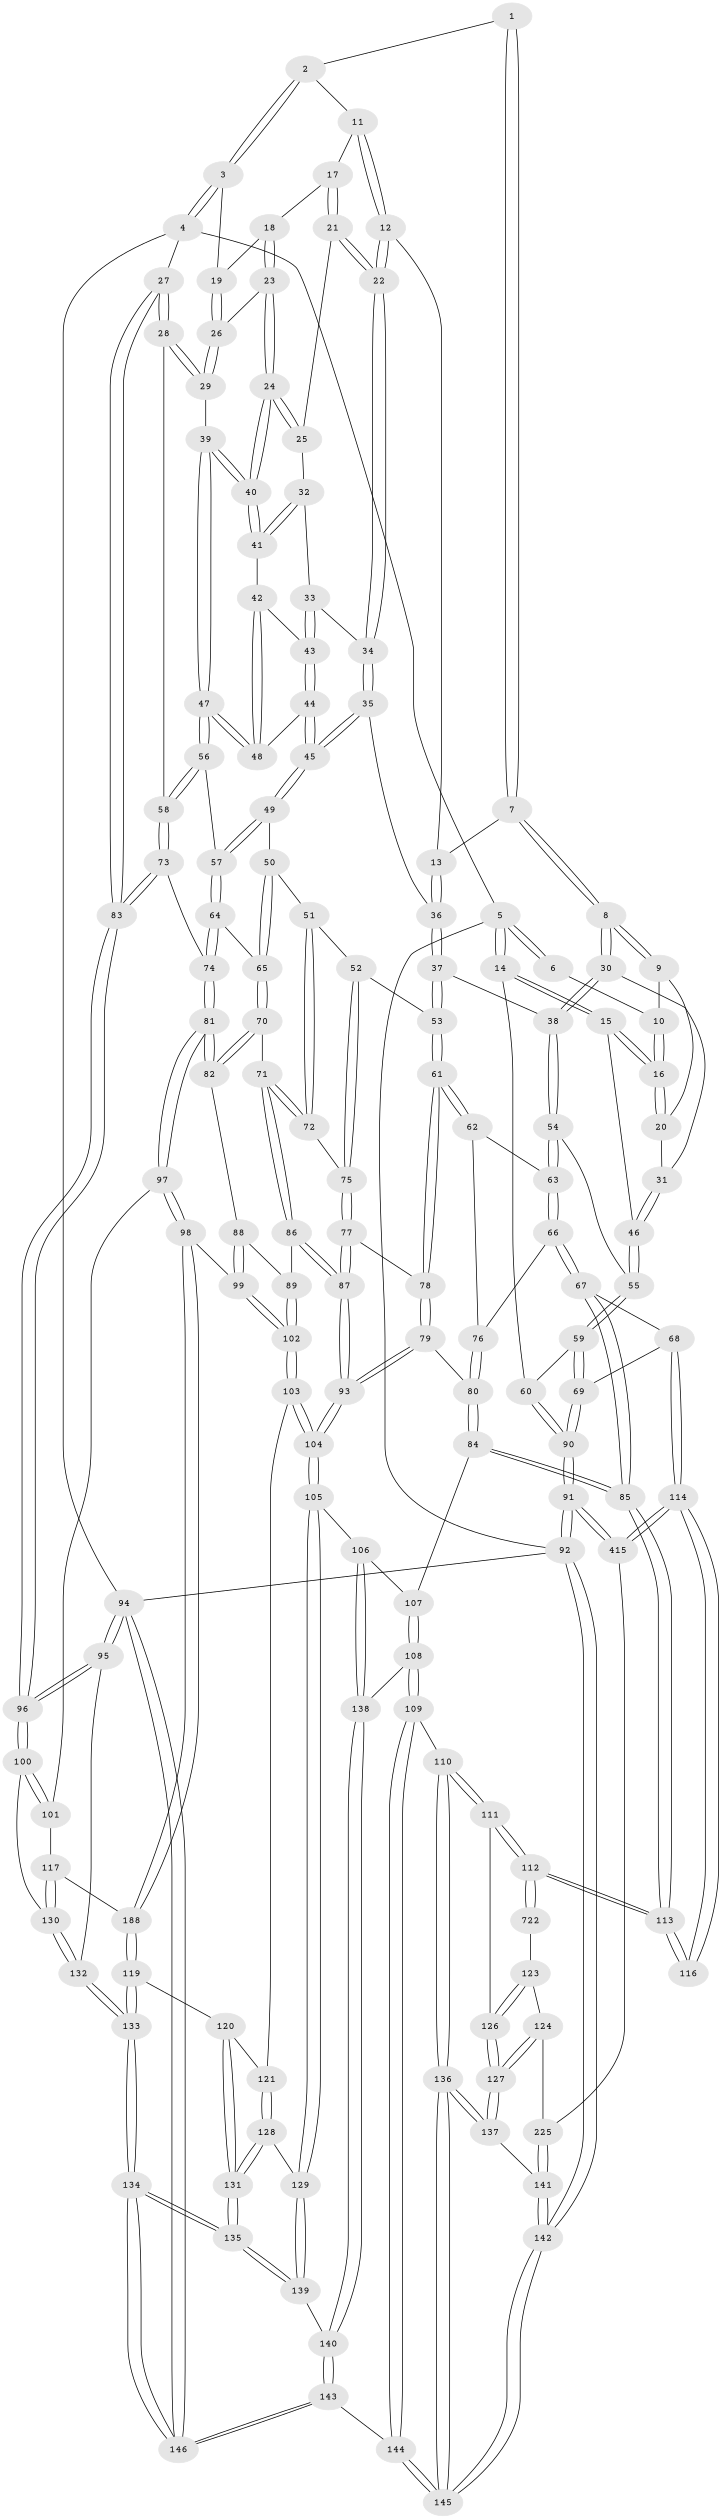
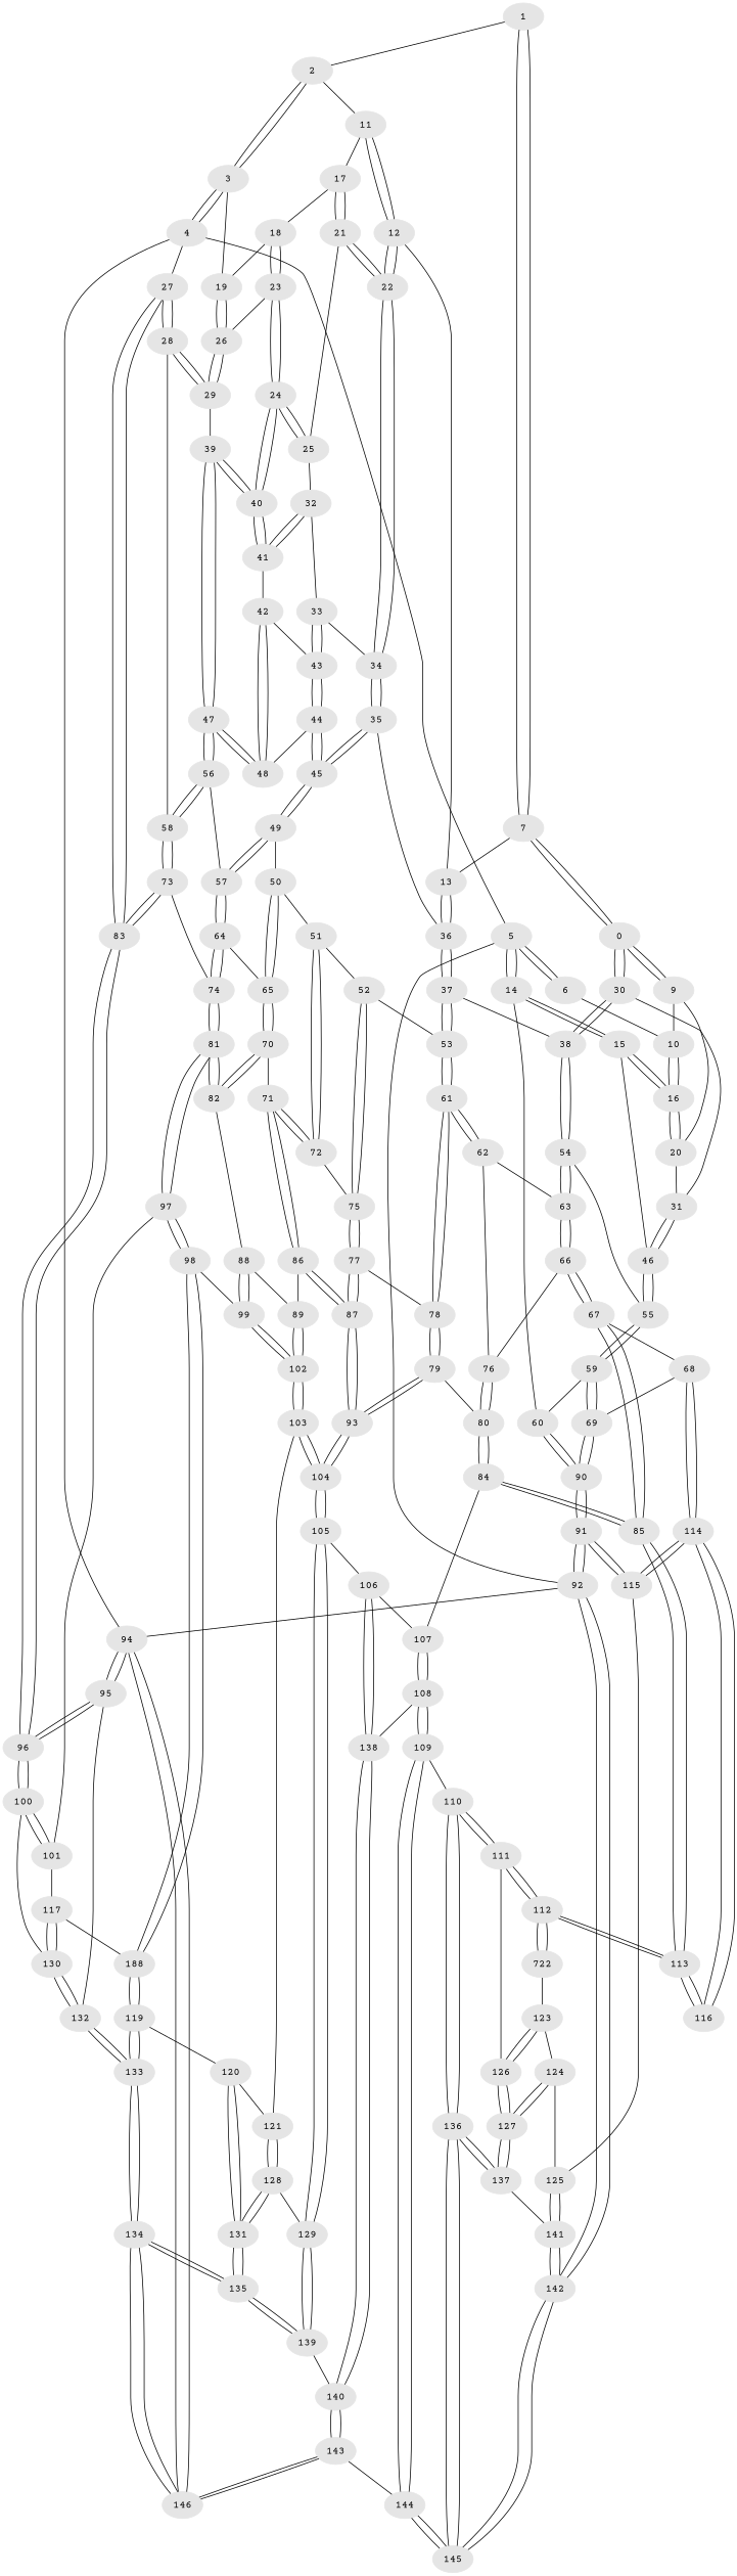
  graph {
    fontname="Courier Prime"
    node [color=gray90 fontname="Courier Prime" style=filled]
    edge [fontname="Courier Prime"]
    1
    2
    7
    3
    11
-   8
+   8 [label=0]
    13
    4
    19
    12
    17
    5
    27
    94
    26
    6
    14
    92
    28
    83
    95
    146
    10
    15
    60
    142
    16
    9
    30
    36
    20
    31
    38
    22
    18
    21
    34
    37
    46
    90
    55
    23
    25
    24
    29
    32
    35
    40
    41
    33
    39
    58
    96
    73
    47
    54
    43
    42
    44
    45
    49
    53
    61
    63
    48
    56
    50
    57
    59
    51
    65
    64
    52
    72
    70
    75
    77
    62
    78
    66
    69
    74
    91
    76
    79
    80
    67
    81
    71
    82
    68
    85
    114
    113
-   115 [label=415]
+   115
    116
    86
    88
    87
    89
    97
    84
    93
    104
    107
    98
    101
    99
    100
    108
    102
    103
-   125 [label=225]
+   125
    145
    105
    132
    133
    130
    n119 [label=188]
    117
    119
    121
    128
    106
    129
    138
    139
    140
    109
    110
    144
    111
    136
    112
    126
    137
    n137 [label=722]
    127
    123
    141
    120
    131
    134
    135
    124
    143
    1 -- 2
    1 -- 7
    1 -- 7
    2 -- 3
    2 -- 3
    2 -- 11
    7 -- 8
    7 -- 8
    7 -- 13
    3 -- 4
    3 -- 4
    3 -- 19
    11 -- 12
    11 -- 12
    11 -- 17
    8 -- 9
    8 -- 9
    8 -- 30
    8 -- 30
    13 -- 36
    13 -- 36
    4 -- 5
    4 -- 27
    4 -- 94
    19 -- 26
    19 -- 26
    12 -- 13
    12 -- 22
    12 -- 22
    17 -- 18
    17 -- 21
    17 -- 21
    5 -- 6
    5 -- 6
    5 -- 14
    5 -- 14
    5 -- 92
    27 -- 28
    27 -- 28
    27 -- 83
    27 -- 83
    94 -- 95
    94 -- 95
    94 -- 146
    94 -- 146
    26 -- 29
    26 -- 29
    6 -- 10
    14 -- 15
    14 -- 15
    14 -- 60
    92 -- 94
    92 -- 142
    92 -- 142
    28 -- 29
    28 -- 29
    28 -- 58
    83 -- 96
    83 -- 96
    95 -- 96
    95 -- 96
    95 -- 132
    10 -- 16
    10 -- 16
    15 -- 16
    15 -- 16
    15 -- 46
    60 -- 90
    60 -- 90
    142 -- 145
    142 -- 145
    16 -- 20
    16 -- 20
    9 -- 10
    9 -- 20
    30 -- 31
    30 -- 38
    30 -- 38
    36 -- 37
    36 -- 37
    20 -- 31
    31 -- 46
    31 -- 46
    38 -- 54
    38 -- 54
    22 -- 34
    22 -- 34
    18 -- 19
    18 -- 23
    18 -- 23
    21 -- 22
    21 -- 22
    21 -- 25
    34 -- 35
    34 -- 35
    37 -- 38
    37 -- 53
    37 -- 53
    46 -- 55
    46 -- 55
    90 -- 91
    90 -- 91
    55 -- 59
    55 -- 59
    23 -- 26
    23 -- 24
    23 -- 24
    25 -- 32
    24 -- 25
    24 -- 25
    24 -- 40
    24 -- 40
    29 -- 39
    32 -- 41
    32 -- 41
    32 -- 33
    35 -- 36
    35 -- 45
    35 -- 45
    40 -- 41
    40 -- 41
    41 -- 42
    33 -- 34
    33 -- 43
    33 -- 43
    39 -- 40
    39 -- 40
    39 -- 47
    39 -- 47
    58 -- 73
    58 -- 73
    96 -- 100
    96 -- 100
    73 -- 83
    73 -- 83
    73 -- 74
    47 -- 48
    47 -- 48
    47 -- 56
    47 -- 56
    54 -- 55
    54 -- 63
    54 -- 63
    43 -- 44
    43 -- 44
    42 -- 43
    42 -- 48
    42 -- 48
    44 -- 45
    44 -- 45
    44 -- 48
    45 -- 49
    45 -- 49
    49 -- 50
    49 -- 57
    49 -- 57
    53 -- 61
    53 -- 61
    61 -- 62
    61 -- 62
    61 -- 78
    61 -- 78
    63 -- 66
    63 -- 66
    56 -- 58
    56 -- 58
    56 -- 57
    50 -- 51
    50 -- 65
    50 -- 65
    57 -- 64
    57 -- 64
    59 -- 60
    59 -- 69
    59 -- 69
    51 -- 52
    51 -- 72
    51 -- 72
    65 -- 70
    65 -- 70
    64 -- 65
    64 -- 74
    64 -- 74
    52 -- 53
    52 -- 75
    52 -- 75
    72 -- 75
    70 -- 71
    70 -- 82
    70 -- 82
    75 -- 77
    75 -- 77
    77 -- 78
    77 -- 87
    77 -- 87
    62 -- 63
    62 -- 76
    78 -- 79
    78 -- 79
    66 -- 76
    66 -- 67
    66 -- 67
    69 -- 90
    69 -- 90
    74 -- 81
    74 -- 81
    91 -- 92
    91 -- 92
    91 -- 115
    91 -- 115
    76 -- 80
    76 -- 80
    79 -- 80
    79 -- 93
    79 -- 93
    80 -- 84
    80 -- 84
    67 -- 68
    67 -- 85
    67 -- 85
    81 -- 82
    81 -- 82
    81 -- 97
    81 -- 97
    71 -- 72
    71 -- 72
    71 -- 86
    71 -- 86
    82 -- 88
    68 -- 69
    68 -- 114
    68 -- 114
    85 -- 113
    85 -- 113
    114 -- 115
    114 -- 115
    114 -- 116
    114 -- 116
    113 -- 116
    113 -- 116
    115 -- 125
    86 -- 87
    86 -- 87
    86 -- 89
    88 -- 89
    88 -- 99
    88 -- 99
    87 -- 93
    87 -- 93
    89 -- 102
    89 -- 102
    97 -- 98
    97 -- 98
    97 -- 101
    84 -- 85
    84 -- 85
    84 -- 107
    93 -- 104
    93 -- 104
    104 -- 105
    104 -- 105
    107 -- 108
    107 -- 108
    98 -- 99
    98 -- n119
    98 -- n119
    101 -- 117
    99 -- 102
    99 -- 102
    100 -- 101
    100 -- 101
    100 -- 130
    108 -- 138
    108 -- 109
    108 -- 109
    102 -- 103
    102 -- 103
    103 -- 104
    103 -- 104
    103 -- 121
    125 -- 141
    125 -- 141
    105 -- 106
    105 -- 129
    105 -- 129
    132 -- 133
    132 -- 133
    133 -- 134
    133 -- 134
    130 -- 132
    130 -- 132
    n119 -- 119
    n119 -- 119
    117 -- 130
    117 -- 130
    117 -- n119
    119 -- 133
    119 -- 133
    119 -- 120
    121 -- 128
    121 -- 128
    128 -- 129
    128 -- 131
    128 -- 131
    106 -- 107
    106 -- 138
    106 -- 138
    129 -- 139
    129 -- 139
    138 -- 140
    138 -- 140
    139 -- 140
    140 -- 143
    140 -- 143
    109 -- 110
    109 -- 144
    109 -- 144
    110 -- 111
    110 -- 111
    110 -- 136
    110 -- 136
    144 -- 145
    144 -- 145
    111 -- 112
    111 -- 112
    111 -- 126
    136 -- 145
    136 -- 145
    136 -- 137
    136 -- 137
    112 -- 113
    112 -- 113
    112 -- n137
    112 -- n137
    126 -- 127
    126 -- 127
    137 -- 141
    n137 -- 123
    127 -- 137
    127 -- 137
    123 -- 126
    123 -- 126
    123 -- 124
    141 -- 142
    141 -- 142
    120 -- 121
    120 -- 131
    120 -- 131
    131 -- 135
    131 -- 135
    134 -- 146
    134 -- 146
    134 -- 135
    134 -- 135
    135 -- 139
    135 -- 139
    124 -- 125
    124 -- 127
    124 -- 127
    143 -- 146
    143 -- 146
    143 -- 144
  }
